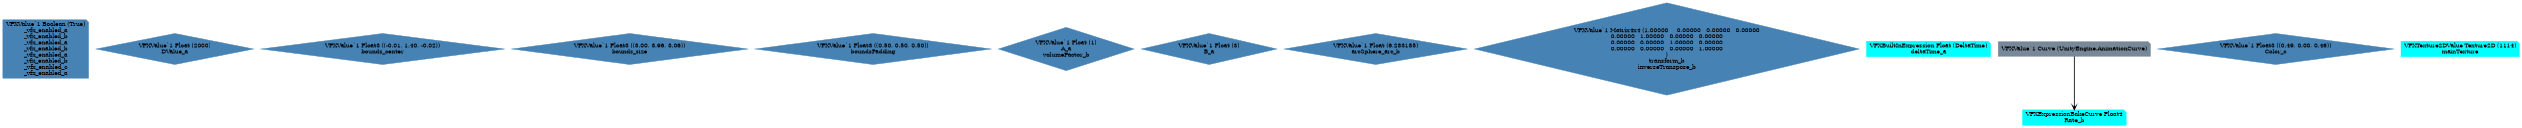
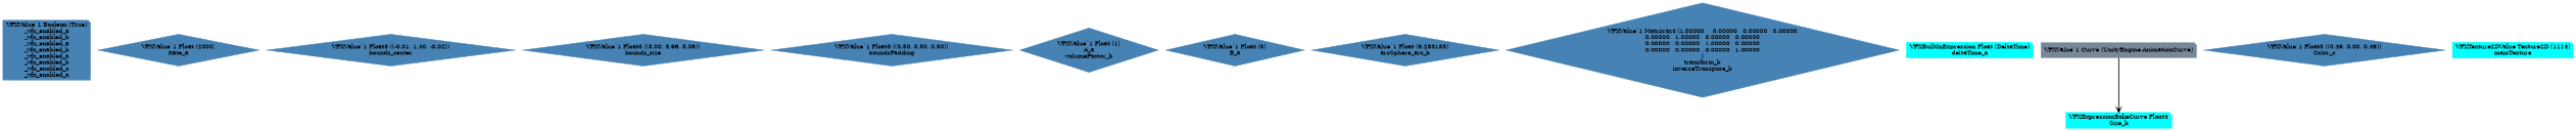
  digraph {
    node [color=steelblue shape=diamond style=filled]
    n1 [label="VFXValue`1 Boolean (True)\n_vfx_enabled_a\n_vfx_enabled_b\n_vfx_enabled_a\n_vfx_enabled_b\n_vfx_enabled_a\n_vfx_enabled_b\n_vfx_enabled_c\n_vfx_enabled_a" shape=note]
-   n2 [label="VFXValue`1 Float (2000)\nDValue_a"]
+   n2 [label="VFXValue`1 Float (2000)\nRate_a"]
    n3 [label="VFXValue`1 Float3 ((-0.01, 1.40, -0.02))\nbounds_center"]
    n4 [label="VFXValue`1 Float3 ((3.00, 3.96, 3.06))\nbounds_size"]
    n5 [label="VFXValue`1 Float3 ((0.50, 0.50, 0.50))\nboundsPadding"]
    n6 [label="VFXValue`1 Float (1)\nA_a\nvolumeFactor_b"]
    n7 [label="VFXValue`1 Float (3)\nB_a"]
    n8 [label="VFXValue`1 Float (6,283185)\narcSphere_arc_b"]
    n9 [label="VFXValue`1 Matrix4x4 (1.00000	0.00000	0.00000	0.00000\n0.00000	1.00000	0.00000	0.00000\n0.00000	0.00000	1.00000	0.00000\n0.00000	0.00000	0.00000	1.00000\n)\ntransform_b\ninverseTranspose_b"]
    n10 [color=cyan label="VFXBuiltInExpression Float (DeltaTime)\ndeltaTime_a" shape=note]
-   n11 [color=cyan label="VFXExpressionBakeCurve Float4\nRate_b" shape=note]
+   n11 [color=cyan label="VFXExpressionBakeCurve Float4\nSize_b" shape=note]
    n12 [color=lightslategray label="VFXValue`1 Curve (UnityEngine.AnimationCurve)" shape=note]
    n13 [label="VFXValue`1 Float3 ((0.49, 0.00, 0.46))\nColor_c"]
    n14 [color=cyan label="VFXTexture2DValue Texture2D (1114)\nmainTexture" shape=note]
    n12 -> n11 [style=bold arrowhead=vee]
  }
